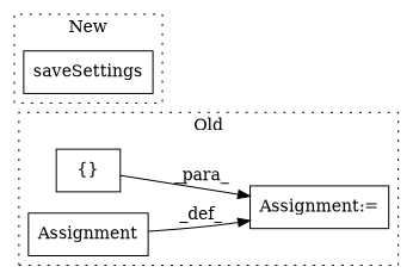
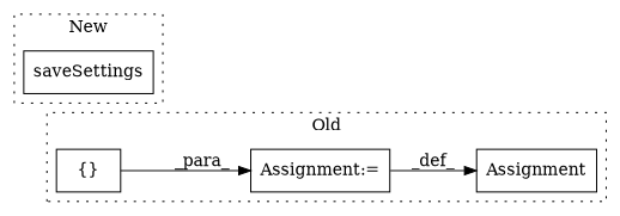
  digraph {
    rankdir=LR
    node [shape=box]
    n1 [a=4 l="1,1" label="{}" s="1245,1532"]
    n2 [a=7 l=22 label="Assignment:=" s=1641]
    n3 [a=22 l=17 label=Assignment s=1539]
    n4 [a=32 l=14 label=saveSettings s=19003]
    subgraph cluster_1 {
      label=Old
      style=dotted
      n1
      n2
      n3
    }
    subgraph cluster_2 {
      label=New
      style=dotted
      n4
    }
    n1 -> n2 [label=_para_]
-   n3 -> n2 [label=_def_]
+   n2 -> n3 [label=_def_]
  }
